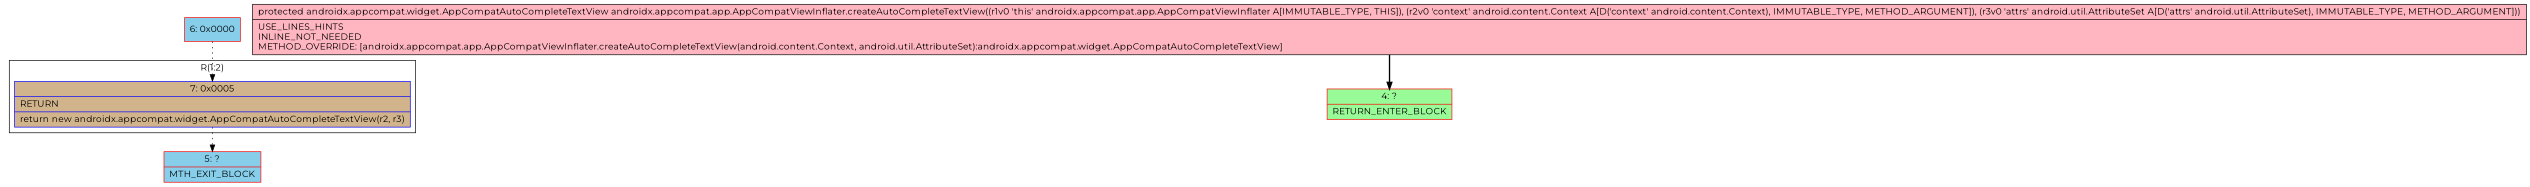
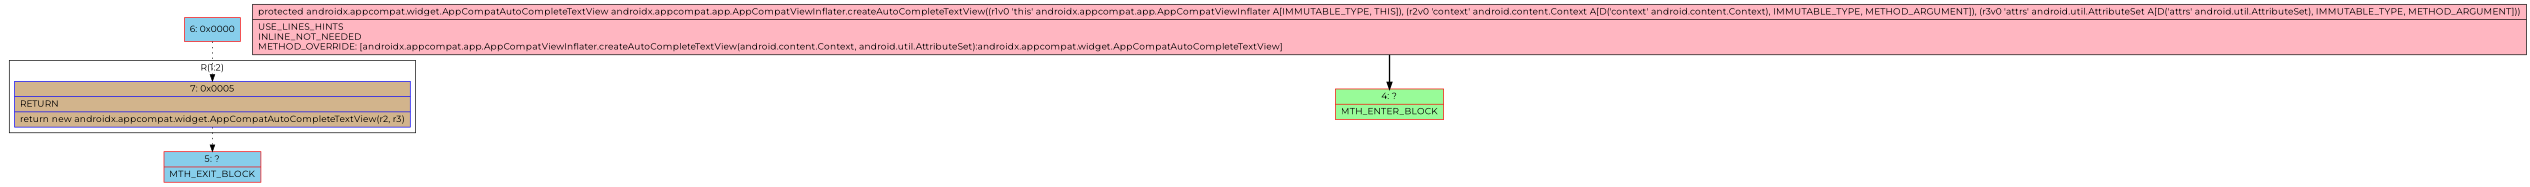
  digraph {
    fontname=Montserrat
    node [color=red fillcolor=skyblue fontname=Montserrat shape=record style=filled]
    edge [fontname=Montserrat style=dotted]
    n1 [color=blue fillcolor=tan label="{7\:\ 0x0005|RETURN\l|return new androidx.appcompat.widget.AppCompatAutoCompleteTextView(r2, r3)\l}"]
    n2 [label="{5\:\ ?|MTH_EXIT_BLOCK\l}"]
-   n3 [fillcolor=palegreen label="{4\:\ ?|RETURN_ENTER_BLOCK\l}"]
+   n3 [fillcolor=palegreen label="{4\:\ ?|MTH_ENTER_BLOCK\l}"]
    n4 [label="{6\:\ 0x0000}"]
    n5 [fillcolor=lightpink label="{protected androidx.appcompat.widget.AppCompatAutoCompleteTextView androidx.appcompat.app.AppCompatViewInflater.createAutoCompleteTextView((r1v0 'this' androidx.appcompat.app.AppCompatViewInflater A[IMMUTABLE_TYPE, THIS]), (r2v0 'context' android.content.Context A[D('context' android.content.Context), IMMUTABLE_TYPE, METHOD_ARGUMENT]), (r3v0 'attrs' android.util.AttributeSet A[D('attrs' android.util.AttributeSet), IMMUTABLE_TYPE, METHOD_ARGUMENT]))  | USE_LINES_HINTS\lINLINE_NOT_NEEDED\lMETHOD_OVERRIDE: [androidx.appcompat.app.AppCompatViewInflater.createAutoCompleteTextView(android.content.Context, android.util.AttributeSet):androidx.appcompat.widget.AppCompatAutoCompleteTextView]\l}" color=""]
    subgraph cluster_1 {
      label="R(1:2)"
      n1
    }
    n1 -> n2
    n4 -> n1
    n5 -> n3 [style=bold]
  }
